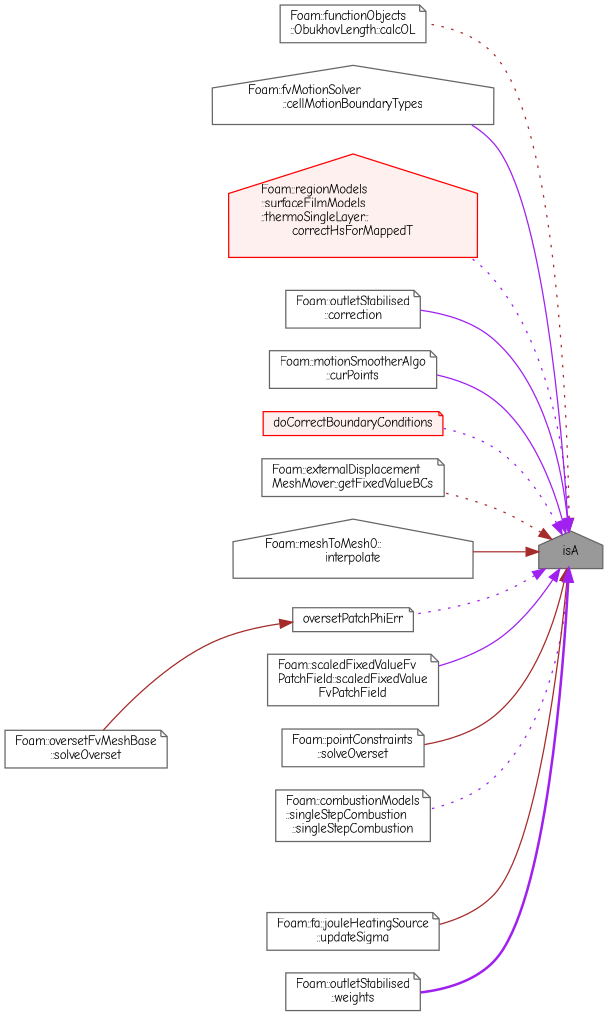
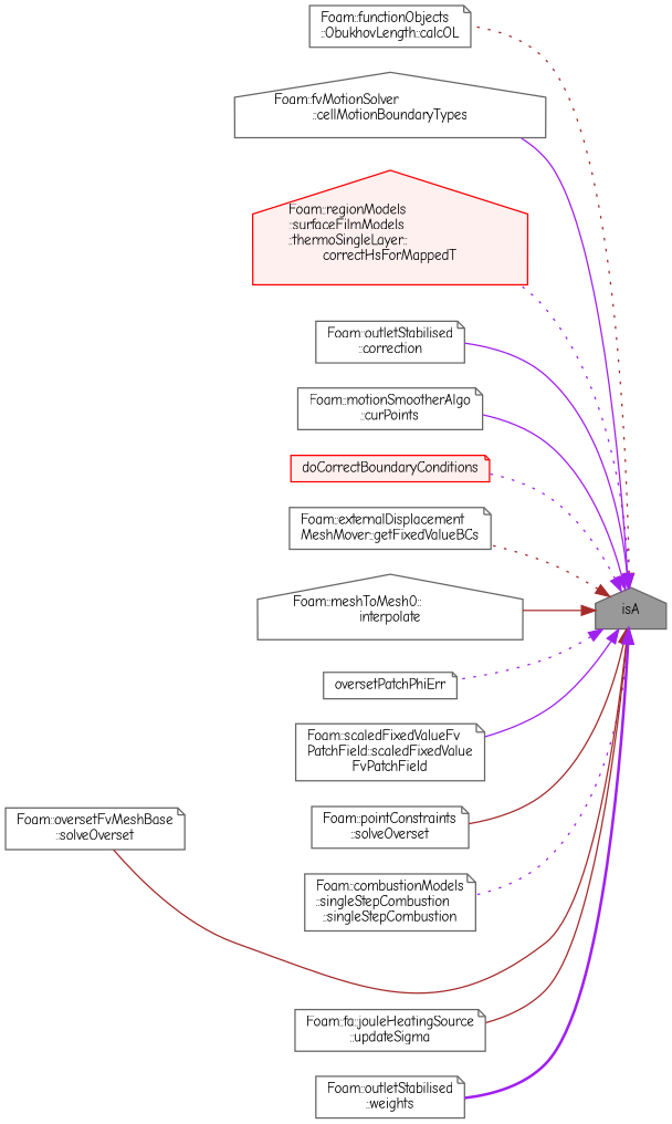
  digraph {
    fontname="Comic Neue"
    rankdir=RL
    node [color=grey40 fillcolor=white fontname="Comic Neue" fontsize=10 shape=note style=filled]
    edge [color=purple dir=back fontname="Comic Neue" fontsize=10 labelfontname=Helvetica labelfontsize=10 style=solid]
    n1 [color=gray40 fillcolor=grey60 fontcolor=black height=0.2 label=isA shape=house width=0.4]
    n2 [height=0.2 label="Foam::functionObjects\l::ObukhovLength::calcOL" width=0.4]
    n3 [height=0.2 label="Foam::fvMotionSolver\l::cellMotionBoundaryTypes" shape=house width=0.4]
    n4 [color=red fillcolor="#FFF0F0" height=0.2 label="Foam::regionModels\l::surfaceFilmModels\l::thermoSingleLayer::\lcorrectHsForMappedT" shape=house width=0.4]
    n5 [height=0.2 label="Foam::outletStabilised\l::correction" width=0.4]
    n6 [height=0.2 label="Foam::motionSmootherAlgo\l::curPoints" width=0.4]
    n7 [color=red fillcolor="#FFF0F0" height=0.2 label=doCorrectBoundaryConditions width=0.4]
    n8 [height=0.2 label="Foam::externalDisplacement\lMeshMover::getFixedValueBCs" width=0.4]
    n9 [height=0.2 label="Foam::meshToMesh0::\linterpolate" shape=house width=0.4]
    n10 [height=0.2 label=oversetPatchPhiErr width=0.4]
    n11 [height=0.2 label="Foam::scaledFixedValueFv\lPatchField::scaledFixedValue\lFvPatchField" width=0.4]
    n12 [height=0.2 label="Foam::pointConstraints\l::solveOverset" width=0.4]
    n13 [height=0.2 label="Foam::combustionModels\l::singleStepCombustion\l::singleStepCombustion" width=0.4]
    n14 [height=0.2 label="Foam::oversetFvMeshBase\l::solveOverset" width=0.4]
    n15 [height=0.2 label="Foam::fa::jouleHeatingSource\l::updateSigma" width=0.4]
    n16 [height=0.2 label="Foam::outletStabilised\l::weights" width=0.4]
    n1 -> n2 [color=brown style=dotted]
    n1 -> n3
    n1 -> n4 [style=dotted]
    n1 -> n5
    n1 -> n6
    n1 -> n7 [style=dotted]
    n1 -> n8 [color=brown style=dotted]
    n1 -> n9 [color=brown]
    n1 -> n10 [style=dotted]
    n1 -> n11
    n1 -> n12 [color=brown]
    n1 -> n13 [style=dotted]
-   n10 -> n14 [color=brown]
+   n1 -> n14 [color=brown]
    n1 -> n15 [color=brown]
    n1 -> n16 [style=bold]
  }
